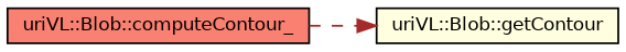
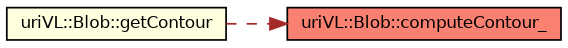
  digraph {
    rankdir=LR
    node [color=black fontname=Helvetica fontsize=10 shape=record style=filled]
    n1 [fillcolor=lightyellow fontcolor=black height=0.2 label="uriVL::Blob::getContour" width=0.4]
    n2 [fillcolor=salmon height=0.2 label="uriVL::Blob::computeContour_" width=0.4]
-   n2 -> n1 [color=brown fontname=Helvetica fontsize=10 labelfontname=Helvetica labelfontsize=10 style=dashed]
+   n1 -> n2 [color=brown fontname=Helvetica fontsize=10 labelfontname=Helvetica labelfontsize=10 style=dashed]
  }
